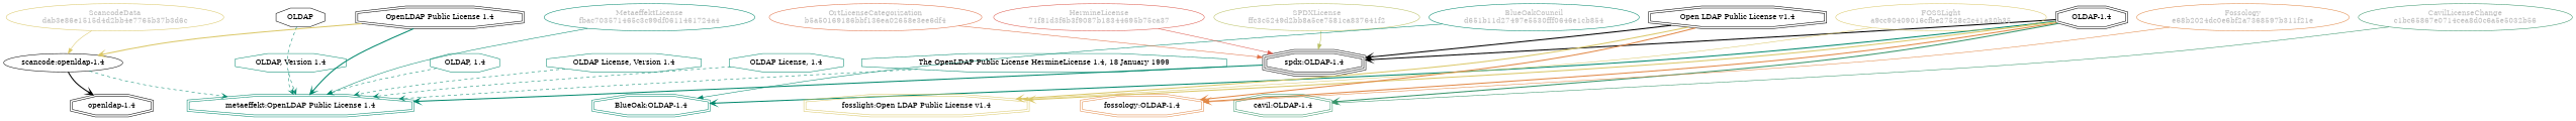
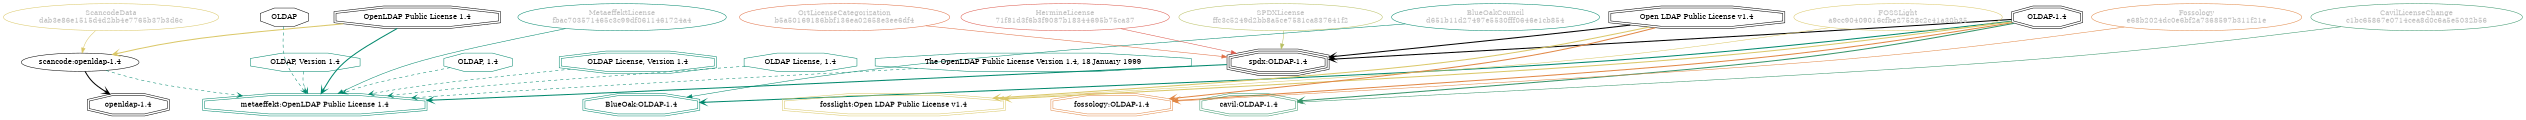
  strict digraph {
    splines=curved
    node [color="#00876c" shape=ellipse]
    edge [color="#00876c" weight=0.5 arrowhead=vee style=bold]
    n1 [color="#b8bf62" fillcolor="beige;1" fontcolor=gray label="SPDXLicense\nffc3c5249d2bb8a5ce7581ca837641f2"]
    n2 [label="spdx:OLDAP-1.4" shape=tripleoctagon color=""]
    n3 [label="metaeffekt:OpenLDAP Public License 1.4" shape=doubleoctagon]
    n4 [label="OLDAP-1.4" shape=doubleoctagon color=""]
    n5 [label="BlueOak:OLDAP-1.4" shape=doubleoctagon]
    n6 [color="#e18745" label="fossology:OLDAP-1.4" shape=doubleoctagon]
    n7 [color="#379469" label="cavil:OLDAP-1.4" shape=doubleoctagon]
    n8 [color="#dac767" label="fosslight:Open LDAP Public License v1.4" shape=doubleoctagon]
    n9 [label="Open LDAP Public License v1.4" shape=doubleoctagon color=""]
    n10 [fillcolor="beige;1" fontcolor=gray label="BlueOakCouncil\nd651b11d27497e5530fff0646e1cb854"]
    n11 [color="#dac767" fillcolor="beige;1" fontcolor=gray label="ScancodeData\ndab3e86e1515d4d2bb4e7765b37b3d6c"]
    n12 [label="scancode:openldap-1.4" color=""]
    n13 [label="openldap-1.4" shape=doubleoctagon color=""]
    n14 [label="OpenLDAP Public License 1.4" shape=doubleoctagon color=""]
    n15 [color="#e18745" fillcolor="beige;1" fontcolor=gray label="Fossology\ne68b2024dc0e6bf2a7368597b311f21e"]
    n16 [label=OLDAP shape=octagon color=""]
    n17 [color="#e06f45" fillcolor="beige;1" fontcolor=gray label="OrtLicenseCategorization\nb5a50169186bbf136ea02658e3ee6df4"]
    n18 [color="#379469" fillcolor="beige;1" fontcolor=gray label="CavilLicenseChange\nc1bc65867e0714cea8d0c6a5e5032b56"]
    n19 [fillcolor="beige;1" fontcolor=gray label="MetaeffektLicense\nfbac703571465c3c99df0611461724a4"]
    n20 [label="OLDAP, Version 1.4" shape=octagon]
    n21 [label="OLDAP, 1.4" shape=octagon]
-   n22 [label="OLDAP License, Version 1.4" shape=octagon]
+   n22 [label="OLDAP License, Version 1.4" shape=doubleoctagon]
    n23 [label="OLDAP License, 1.4" shape=octagon]
-   n24 [label="The OpenLDAP Public License HermineLicense 1.4, 18 January 1999" shape=octagon]
+   n24 [label="The OpenLDAP Public License Version 1.4, 18 January 1999" shape=octagon]
    n25 [color="#dc574a" fillcolor="beige;1" fontcolor=gray label="HermineLicense\n71f81d3f6b3f9087b18344695b75ca37"]
    n26 [color="#dac767" fillcolor="beige;1" fontcolor=gray label="FOSSLight\na9cc90409016cfbe27528c2c41a30b35"]
    n1 -> n2 [color="#b8bf62" arrowhead="" style=""]
    n2 -> n3 [weight=0.7]
    n4 -> n2 [weight=0.7 color=""]
    n4 -> n5 [weight=0.7]
    n4 -> n6 [color="#e18745" weight=0.7]
    n4 -> n7 [color="#379469" weight=0.7]
    n4 -> n8 [color="#dac767" weight=0.7]
    n9 -> n2 [weight=0.7 color=""]
    n9 -> n6 [color="#e18745" weight=0.7]
    n9 -> n8 [color="#dac767" weight=0.7]
    n10 -> n5 [arrowhead="" style=""]
    n11 -> n12 [color="#dac767" arrowhead="" style=""]
    n12 -> n3 [style=dashed]
    n12 -> n13 [weight=0.7 color=""]
    n14 -> n3 [weight=0.7]
    n14 -> n12 [color="#dac767" weight=0.7]
    n15 -> n6 [color="#e18745" arrowhead="" style=""]
    n16 -> n3 [style=dashed]
    n17 -> n2 [color="#e06f45" arrowhead="" style=""]
    n18 -> n7 [color="#379469" arrowhead="" style=""]
    n19 -> n3 [arrowhead="" style=""]
    n20 -> n3 [style=dashed]
    n21 -> n3 [style=dashed]
    n22 -> n3 [style=dashed]
    n23 -> n3 [style=dashed]
    n24 -> n3 [style=dashed]
    n25 -> n2 [color="#dc574a" arrowhead="" style=""]
    n26 -> n8 [color="#dac767" arrowhead="" style=""]
  }
